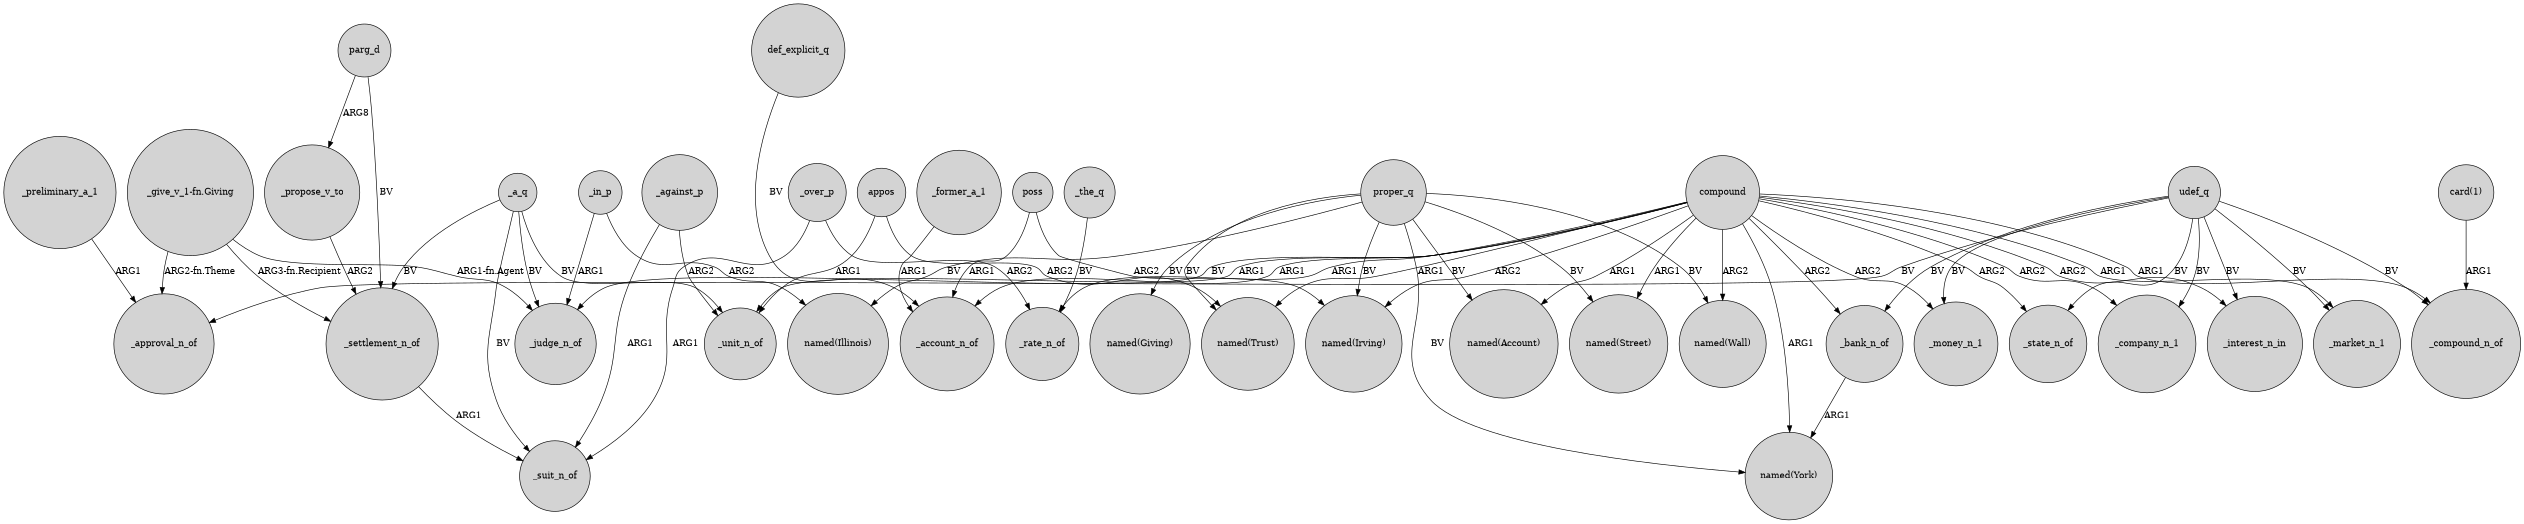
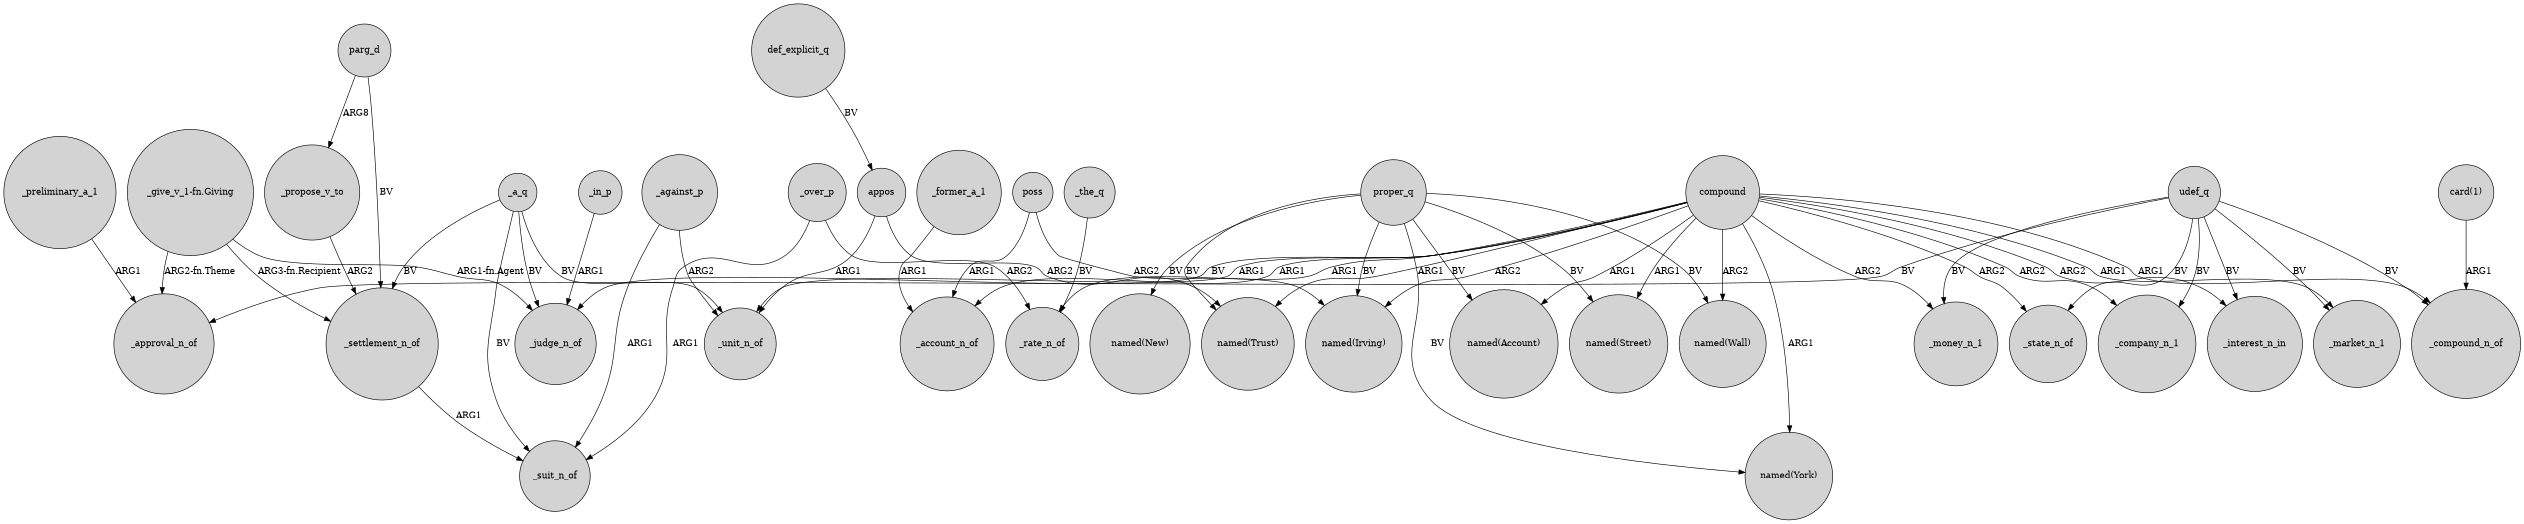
  digraph {
    node [shape=circle style=filled]
    "_give_v_1-fn.Giving"
    _approval_n_of
    _settlement_n_of
    _judge_n_of
    _suit_n_of
    parg_d
    _propose_v_to
    udef_q
    _company_n_1
    _money_n_1
-   _bank_n_of
    _state_n_of
    _interest_n_in
    _market_n_1
    n15 [label=_compound_n_of]
    "named(York)"
    compound
    _unit_n_of
    "named(Irving)"
    "named(Account)"
    "named(Street)"
    "named(Wall)"
    "named(Trust)"
    _rate_n_of
    _account_n_of
    _a_q
    _against_p
    proper_q
-   "named(New)" [label="named(Giving)"]
-   "named(Illinois)"
+   "named(New)"
    poss
    appos
    _preliminary_a_1
    _over_p
    _the_q
    def_explicit_q
    _in_p
    "card(1)"
    _former_a_1
    "_give_v_1-fn.Giving" -> _approval_n_of [label="ARG2-fn.Theme"]
    "_give_v_1-fn.Giving" -> _settlement_n_of [label="ARG3-fn.Recipient"]
    "_give_v_1-fn.Giving" -> _judge_n_of [label="ARG1-fn.Agent"]
    _settlement_n_of -> _suit_n_of [label=ARG1]
    parg_d -> _settlement_n_of [label=BV]
    parg_d -> _propose_v_to [label=ARG8]
    _propose_v_to -> _settlement_n_of [label=ARG2]
    udef_q -> _approval_n_of [label=BV]
    udef_q -> _company_n_1 [label=BV]
    udef_q -> _money_n_1 [label=BV]
-   udef_q -> _bank_n_of [label=BV]
    udef_q -> _state_n_of [label=BV]
    udef_q -> _interest_n_in [label=BV]
    udef_q -> _market_n_1 [label=BV]
    udef_q -> n15 [label=BV]
-   _bank_n_of -> "named(York)" [label=ARG1]
    compound -> _judge_n_of [label=BV]
    compound -> _company_n_1 [label=ARG2]
    compound -> _money_n_1 [label=ARG2]
-   compound -> _bank_n_of [label=ARG2]
    compound -> _state_n_of [label=ARG2]
    compound -> _interest_n_in [label=ARG2]
    compound -> _market_n_1 [label=ARG1]
    compound -> n15 [label=ARG1]
    compound -> "named(York)" [label=ARG1]
    compound -> _unit_n_of [label=ARG1]
    compound -> "named(Irving)" [label=ARG2]
    compound -> "named(Account)" [label=ARG1]
    compound -> "named(Street)" [label=ARG1]
    compound -> "named(Wall)" [label=ARG2]
    compound -> "named(Trust)" [label=ARG1]
    compound -> _rate_n_of [label=ARG1]
    compound -> _account_n_of [label=ARG1]
    _a_q -> _settlement_n_of [label=BV]
    _a_q -> _judge_n_of [label=BV]
    _a_q -> _suit_n_of [label=BV]
    _a_q -> _unit_n_of [label=BV]
    _against_p -> _suit_n_of [label=ARG1]
    _against_p -> _unit_n_of [label=ARG2]
    proper_q -> "named(York)" [label=BV]
    proper_q -> "named(Irving)" [label=BV]
    proper_q -> "named(Account)" [label=BV]
    proper_q -> "named(Street)" [label=BV]
    proper_q -> "named(Wall)" [label=BV]
    proper_q -> "named(Trust)" [label=BV]
    proper_q -> "named(New)" [label=BV]
-   proper_q -> "named(Illinois)" [label=BV]
    poss -> "named(Irving)" [label=ARG2]
    poss -> _account_n_of [label=ARG1]
    appos -> _unit_n_of [label=ARG1]
    appos -> "named(Trust)" [label=ARG2]
    _preliminary_a_1 -> _approval_n_of [label=ARG1]
    _over_p -> _suit_n_of [label=ARG1]
    _over_p -> _rate_n_of [label=ARG2]
    _the_q -> _rate_n_of [label=BV]
-   def_explicit_q -> _account_n_of [label=BV]
+   def_explicit_q -> appos [label=BV]
    _in_p -> _judge_n_of [label=ARG1]
-   _in_p -> "named(Illinois)" [label=ARG2]
    "card(1)" -> n15 [label=ARG1]
    _former_a_1 -> _account_n_of [label=ARG1]
  }
